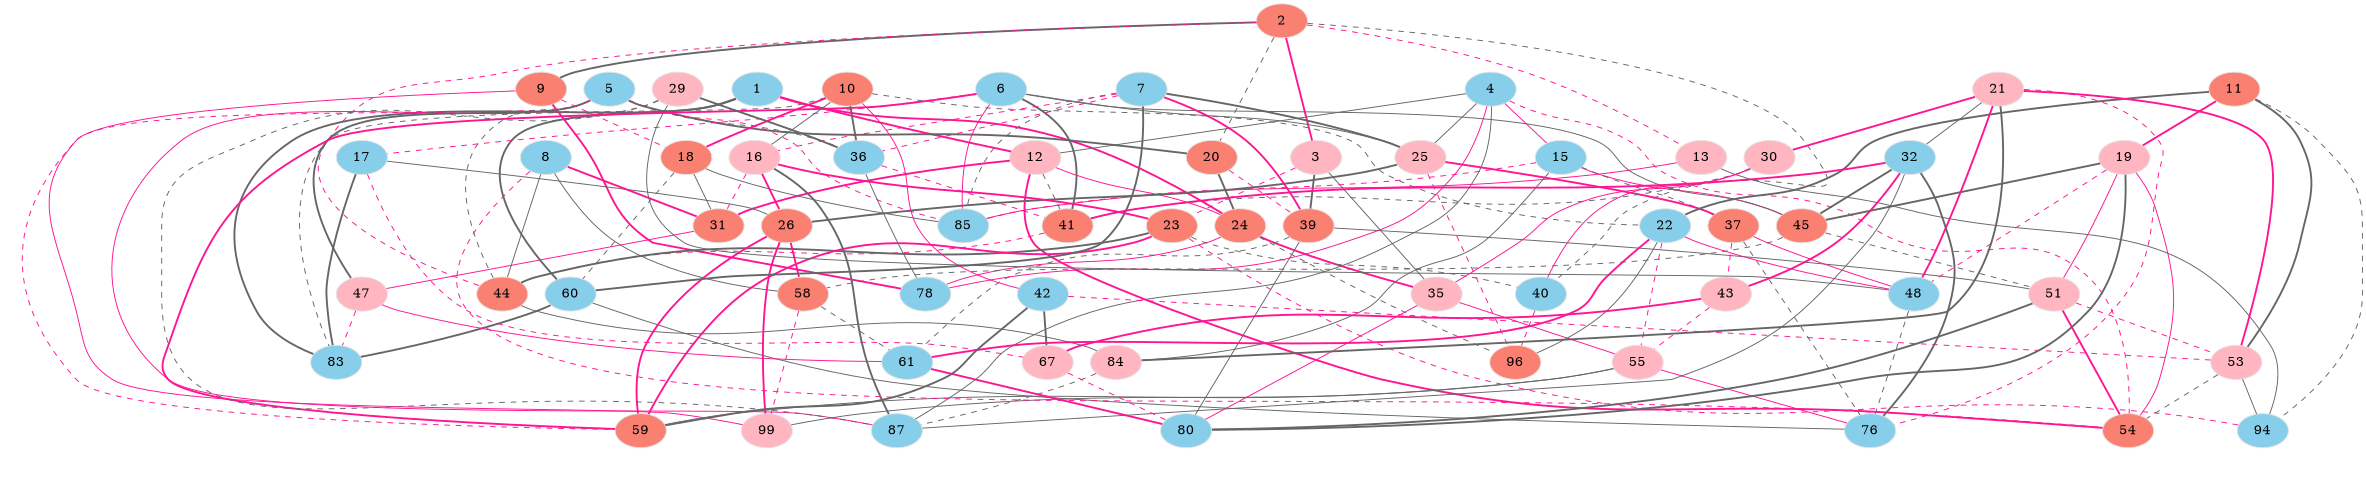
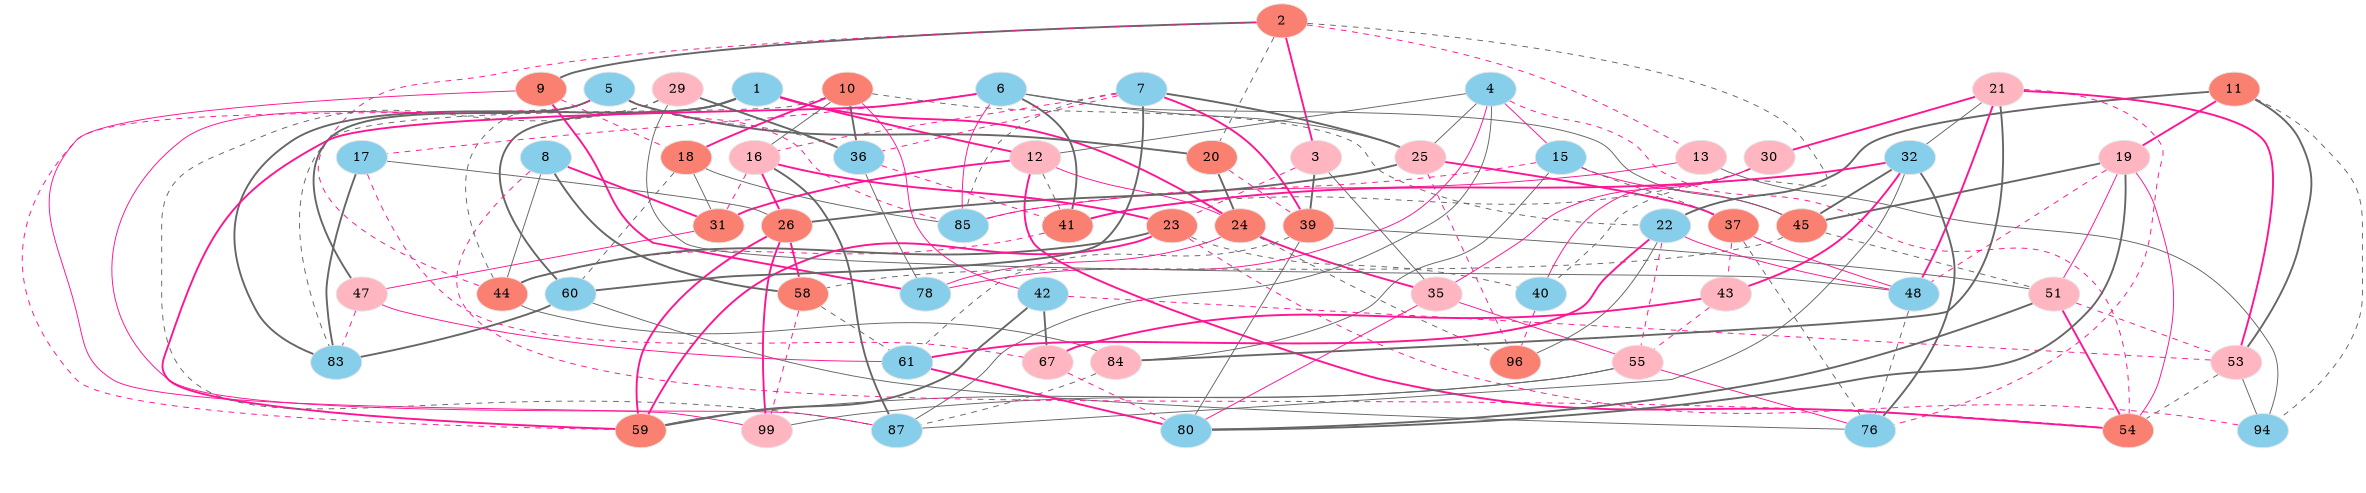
  graph {
    node [color=gray90 fillcolor=skyblue style=filled]
    edge [color=deeppink style=bold]
    12 [fillcolor=lightpink super="+14"]
    24 [fillcolor=salmon super="+56"]
    54 [fillcolor=salmon super="+81"]
    41 [fillcolor=salmon super="+82"]
    31 [fillcolor=salmon super="+52"]
    1
    60 [super="+71"]
    83 [super="+91"]
    35 [fillcolor=lightpink super="+38"]
    78
    96 [fillcolor=salmon]
    76 [super="+100"]
    2 [fillcolor=salmon super="+49"]
    3 [fillcolor=lightpink]
    9 [fillcolor=salmon]
    13 [fillcolor=lightpink]
    20 [fillcolor=salmon]
    40
    44 [fillcolor=salmon super="+79"]
    39 [fillcolor=salmon super="+69"]
    23 [fillcolor=salmon super="+33"]
    18 [fillcolor=salmon super="+68"]
    99 [fillcolor=lightpink]
    85 [super="+86"]
    94
    84 [fillcolor=lightpink]
    80 [super="+90"]
    55 [fillcolor=lightpink super="+92"]
    51 [fillcolor=lightpink super="+63"]
    61 [super="+89"]
    4 [super="+70"]
    15 [super="+62"]
    25 [fillcolor=lightpink super="+27"]
    87 [super="+93"]
    45 [fillcolor=salmon super="+95"]
    37 [fillcolor=salmon super="+57"]
    26 [fillcolor=salmon super="+28"]
    5 [super="+34"]
    36 [super="+74"]
    47 [fillcolor=lightpink]
    59 [fillcolor=salmon super="+77"]
    6 [super="+65"]
    17
    67 [fillcolor=lightpink]
    58 [fillcolor=salmon super="+66"]
    7 [super="+72"]
    16 [fillcolor=lightpink super="+73"]
    8
    10 [fillcolor=salmon super="+88"]
    22 [super="+97"]
    42
    48 [super="+50"]
    53 [fillcolor=lightpink super="+75"]
    19 [fillcolor=lightpink super="+46"]
    11 [fillcolor=salmon]
    43 [fillcolor=lightpink]
    21 [fillcolor=lightpink super="+64"]
    30 [fillcolor=lightpink]
    32 [super="+98"]
    29 [fillcolor=lightpink]
    12 -- 24 [style=solid]
    12 -- 54
    12 -- 41 [color=gray40 style=dashed]
    12 -- 31
    24 -- 35
    24 -- 78 [style=solid]
    24 -- 96 [color=gray40 style=dashed]
    41 -- 44 [style=dashed]
    31 -- 47 [style=solid]
    1 -- 12
    1 -- 24
    1 -- 60 [color=gray40]
    1 -- 83 [color=gray40]
    60 -- 83 [color=gray40 weight=2]
    60 -- 76 [color=gray40 style=solid]
    35 -- 80 [style=solid]
    35 -- 55 [style=solid]
    2 -- 3
    2 -- 9 [color=gray40]
    2 -- 13 [style=dashed]
    2 -- 20 [color=gray40 style=dashed]
    2 -- 40 [color=gray40 style=dashed]
    2 -- 44 [style=dashed]
    3 -- 35 [color=gray40 style=solid weight=2]
    3 -- 39 [color=gray40]
    3 -- 23 [style=dashed]
    9 -- 78
    9 -- 18 [style=dashed]
    9 -- 99 [style=solid]
    13 -- 85 [style=solid]
    13 -- 94 [color=gray40 style=solid]
    20 -- 24 [color=gray40]
    20 -- 39 [style=dashed]
    40 -- 96 [style=dashed]
    44 -- 84 [color=gray40 style=solid]
    39 -- 80 [color=gray40 style=solid]
    39 -- 51 [color=gray40 style=solid]
    39 -- 61 [color=gray40 style=dashed]
    23 -- 40 [color=gray40 style=dashed]
    23 -- 44 [color=gray40]
    23 -- 94 [style=dashed]
    23 -- 59
    18 -- 31 [color=gray40 style=solid weight=2]
    18 -- 60 [color=gray40 style=dashed]
    18 -- 85 [color=gray40 style=solid]
    84 -- 87 [color=gray40 style=dashed]
    55 -- 76 [style=solid]
    55 -- 99 [color=gray40 style=solid]
    55 -- 59 [color=gray40 style=solid]
    51 -- 54
    51 -- 80 [color=gray40]
    51 -- 53 [style=dashed]
    61 -- 80
    4 -- 12 [color=gray40 style=solid]
    4 -- 54 [style=dashed]
    4 -- 78 [style=solid]
    4 -- 15 [style=solid]
    4 -- 25 [color=gray40 style=solid]
    4 -- 87 [color=gray40 style=solid]
    15 -- 85 [style=dashed]
    15 -- 84 [color=gray40 style=solid]
    15 -- 45 [style=solid]
    15 -- 37 [color=gray40 style=dashed weight=2]
    25 -- 96 [style=dashed]
    25 -- 37
    25 -- 26 [color=gray40]
    45 -- 51 [color=gray40 style=dashed]
    45 -- 58 [color=gray40 style=dashed]
    37 -- 76 [color=gray40 style=dashed]
    37 -- 48 [style=solid]
    37 -- 43 [style=dashed]
    26 -- 99
    26 -- 59
    26 -- 58
    5 -- 20 [color=gray40]
    5 -- 85 [style=dashed]
    5 -- 87 [style=solid]
    5 -- 36 [color=gray40 style=dashed]
    5 -- 47 [color=gray40]
    5 -- 59 [style=dashed]
    36 -- 41 [style=dashed]
    36 -- 78 [color=gray40 style=solid]
    47 -- 83 [style=dashed]
    47 -- 61 [style=solid]
    6 -- 41 [color=gray40]
    6 -- 85 [style=solid]
    6 -- 25 [color=gray40 style=solid]
    6 -- 45 [color=gray40 style=solid]
    6 -- 59
    6 -- 17 [style=dashed]
    17 -- 83 [color=gray40]
    17 -- 26 [color=gray40 style=solid]
    17 -- 67 [style=dashed]
    67 -- 80 [style=dashed]
    58 -- 99 [style=dashed]
    58 -- 61 [color=gray40 style=dashed weight=2]
    7 -- 60 [color=gray40]
    7 -- 39
    7 -- 85 [color=gray40 style=dashed]
    7 -- 25 [color=gray40]
    7 -- 36 [style=dashed]
    7 -- 16 [style=dashed]
    16 -- 31 [style=dashed]
    16 -- 23
    16 -- 87 [color=gray40]
    16 -- 26
    8 -- 54 [style=dashed]
    8 -- 31
    8 -- 44 [color=gray40 style=solid]
-   8 -- 58 [color=gray40 style=solid]
+   8 -- 58 [color=gray40]
    10 -- 83 [color=gray40 style=dashed]
    10 -- 18
    10 -- 36 [color=gray40]
    10 -- 16 [color=gray40 style=solid]
    10 -- 22 [color=gray40 style=dashed]
    10 -- 42 [style=solid]
    22 -- 96 [color=gray40 style=solid]
    22 -- 55 [style=dashed]
    22 -- 61
    22 -- 48 [style=solid]
    42 -- 59 [color=gray40]
    42 -- 67 [color=gray40]
    42 -- 53 [style=dashed]
    48 -- 76 [color=gray40 style=dashed]
    53 -- 54 [color=gray40 style=dashed]
    53 -- 94 [color=gray40 style=solid]
    19 -- 54 [style=solid]
    19 -- 80 [color=gray40]
    19 -- 51 [style=solid]
    19 -- 45 [color=gray40]
    19 -- 48 [style=dashed]
    11 -- 94 [color=gray40 style=dashed]
    11 -- 22 [color=gray40]
    11 -- 53 [color=gray40]
    11 -- 19
    43 -- 55 [style=dashed]
    43 -- 67
    21 -- 76 [style=dashed]
    21 -- 84 [color=gray40]
    21 -- 48
    21 -- 53
    21 -- 30
    21 -- 32 [color=gray40 style=solid]
    30 -- 41 [color=gray40 style=dashed]
    30 -- 35 [style=solid]
    30 -- 40 [style=solid]
    32 -- 41
    32 -- 76 [color=gray40]
    32 -- 87 [color=gray40 style=solid]
    32 -- 45 [color=gray40]
    32 -- 43
    29 -- 44 [color=gray40 style=dashed]
    29 -- 87 [color=gray40 style=dashed]
    29 -- 36 [color=gray40]
    29 -- 48 [color=gray40 style=solid]
  }
